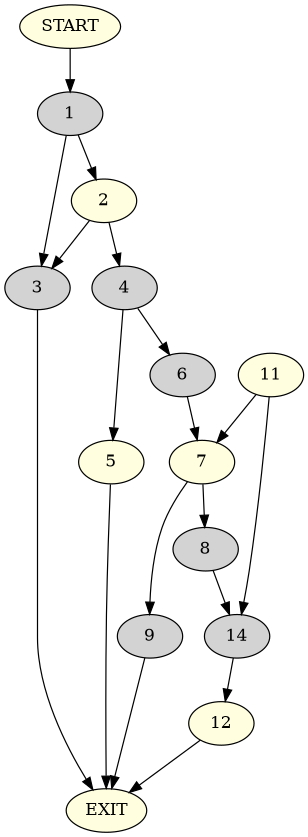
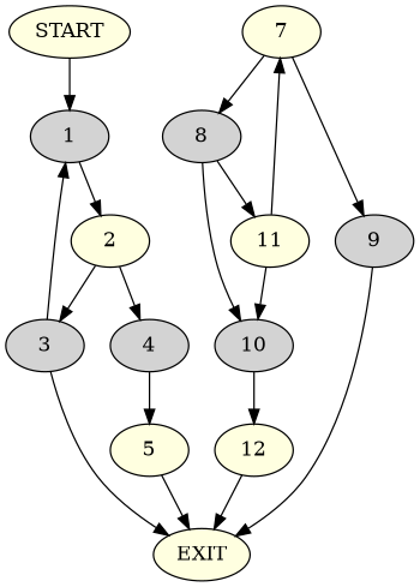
  digraph {
    node [fillcolor=lightyellow style=filled]
    n1 [label=START]
    1 [fillcolor=lightgrey]
    2
    3 [fillcolor=lightgrey]
    n5 [label=EXIT]
    4 [fillcolor=lightgrey]
    5
-   6 [fillcolor=lightgrey]
    7
    8 [fillcolor=lightgrey]
    9 [fillcolor=lightgrey]
-   10 [fillcolor=lightgrey label=14]
+   10 [fillcolor=lightgrey]
    11
    12
    n1 -> 1
    1 -> 2
-   1 -> 3
+   3 -> 1
    2 -> 3
    2 -> 4
    3 -> n5
    4 -> 5
-   4 -> 6
    5 -> n5
-   6 -> 7
    7 -> 8
    7 -> 9
    8 -> 10
+   8 -> 11
    9 -> n5
    10 -> 12
    11 -> 7
    11 -> 10
    12 -> n5
  }
